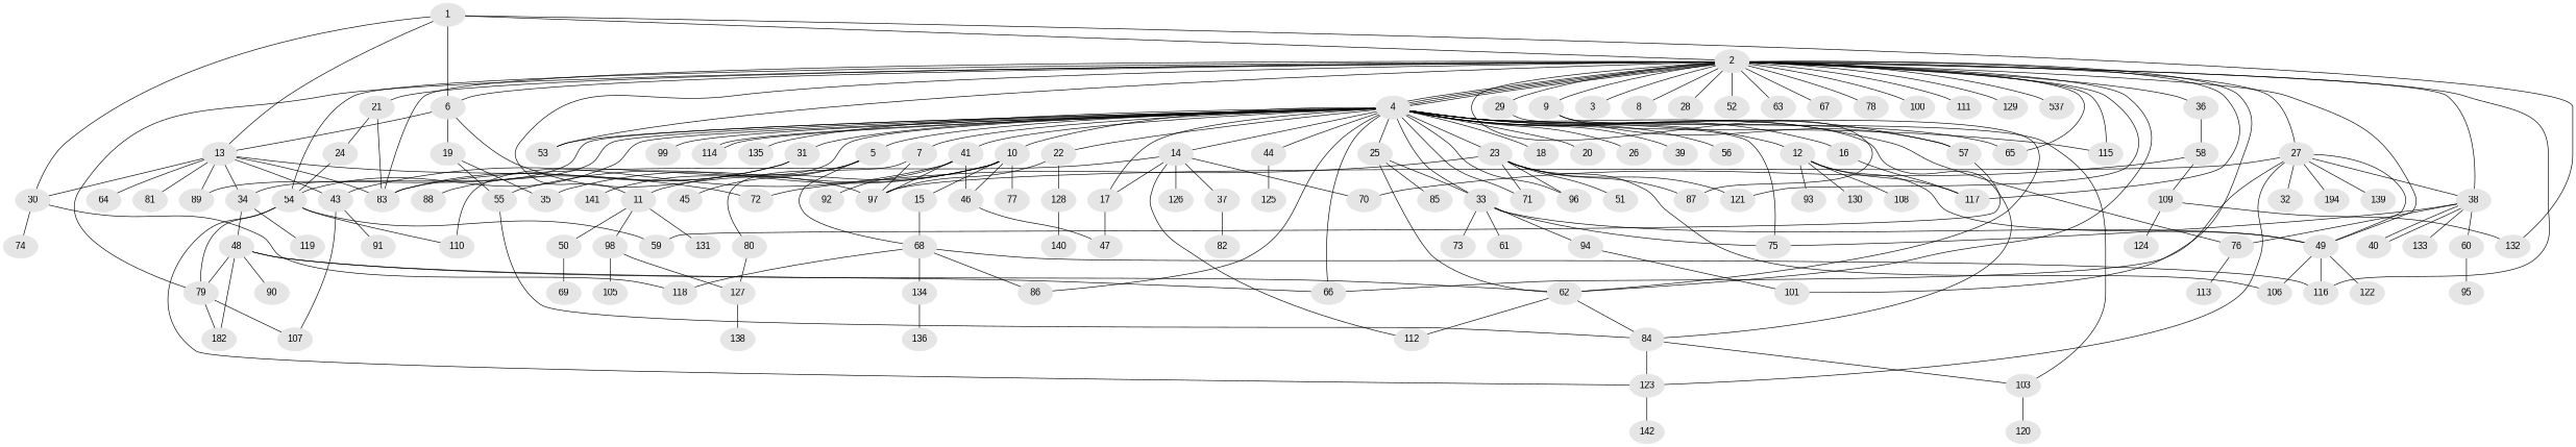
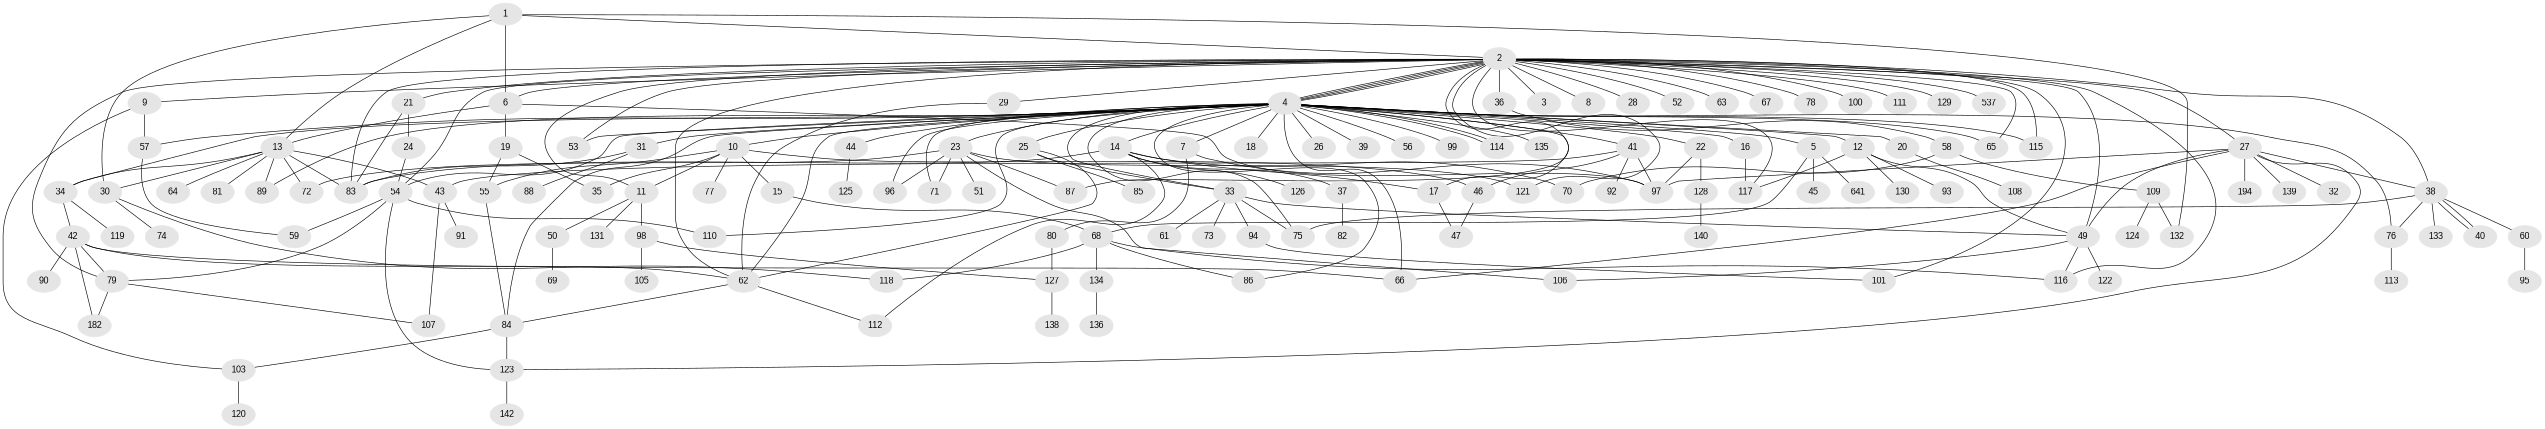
  graph {
    fontname="Liberation Sans"
    node [color=gray90 fontname="Liberation Sans" style=filled]
    edge [fontname="Liberation Sans"]
    1
    2
    6
    13
    30
    132
    3
    4
    8
    9
    11
    21
    27
    28
    29
    36
    38
    49
    52
    53
    54
    62
    63
    65
    67
    78
    79
    83
    87
    100
    101
    111
    115
    116
    117
    121
    129
    n38 [label=537]
    19
    97
    34
    89
    43
    64
    72
    81
    74
    118
    33
    5
    7
    10
    12
    14
    16
    17
    18
    20
    22
    23
    25
    26
    31
    39
    41
    44
    56
    57
    66
    71
    75
    76
    84
    86
    96
    99
    110
    114
    135
    103
    50
    98
    131
    24
    32
    n86 [label=194]
    123
    139
    61
    73
    94
    58
    40
    60
    133
    106
    122
    59
    112
    n100 [label=182]
    107
    45
    68
-   141
+   141 [label=641]
    80
    15
    35
    46
    55
    77
    93
    130
    37
    70
    126
    47
    108
    128
    51
    85
    88
-   42 [label=48]
+   42
    119
    92
    125
    113
    134
    127
    120
    69
    105
    91
    82
    140
    142
    90
    109
    95
    124
    136
    138
    1 -- 2
    1 -- 6
    1 -- 13
    1 -- 30
    1 -- 132
    2 -- 6
    2 -- 3
    2 -- 4
    2 -- 4
    2 -- 4
    2 -- 4
    2 -- 8
    2 -- 9
    2 -- 11
    2 -- 21
    2 -- 27
    2 -- 28
    2 -- 29
    2 -- 36
    2 -- 38
    2 -- 49
    2 -- 52
    2 -- 53
    2 -- 54
    2 -- 62
    2 -- 63
    2 -- 65
    2 -- 67
    2 -- 78
    2 -- 79
    2 -- 83
    2 -- 87
    2 -- 100
    2 -- 101
    2 -- 111
    2 -- 115
    2 -- 116
    2 -- 117
    2 -- 121
    2 -- 129
    2 -- n38
    6 -- 13
    6 -- 19
    6 -- 97
    13 -- 30
    13 -- 83
    13 -- 34
    13 -- 89
    13 -- 43
    13 -- 64
    13 -- 72
    13 -- 81
    30 -- 74
    30 -- 118
    4 -- 53
    4 -- 54
+   4 -- 62
    4 -- 65
    4 -- 115
    4 -- 34
    4 -- 89
    4 -- 33
    4 -- 5
    4 -- 7
    4 -- 10
    4 -- 12
    4 -- 14
    4 -- 16
    4 -- 17
    4 -- 18
    4 -- 20
    4 -- 22
    4 -- 23
    4 -- 25
    4 -- 26
    4 -- 31
    4 -- 39
    4 -- 41
    4 -- 44
    4 -- 56
    4 -- 57
    4 -- 66
    4 -- 71
    4 -- 75
    4 -- 76
    4 -- 84
    4 -- 86
    4 -- 96
    4 -- 99
    4 -- 110
    4 -- 114
    4 -- 114
    4 -- 135
    9 -- 57
    9 -- 103
    11 -- 50
    11 -- 98
    11 -- 131
    21 -- 83
    21 -- 24
    27 -- 38
    27 -- 49
    27 -- 97
    27 -- 66
    27 -- 32
    27 -- n86
    27 -- 123
    27 -- 139
    29 -- 62
    36 -- 58
    38 -- 75
    38 -- 76
    38 -- 40
    38 -- 40
    38 -- 60
    38 -- 133
    49 -- 116
    49 -- 106
    49 -- 122
    54 -- 79
    54 -- 110
    54 -- 123
    54 -- 59
    62 -- 84
    62 -- 112
    79 -- n100
    79 -- 107
    19 -- 35
    19 -- 55
    34 -- 42
    34 -- 119
    43 -- 107
    43 -- 91
    33 -- 49
    33 -- 75
    33 -- 61
    33 -- 73
    33 -- 94
    5 -- 45
    5 -- 68
    5 -- 141
    7 -- 97
    7 -- 80
    10 -- 11
    10 -- 15
    10 -- 35
    10 -- 46
    10 -- 55
    10 -- 77
    12 -- 49
    12 -- 117
    12 -- 93
    12 -- 130
    14 -- 83
    14 -- 17
    14 -- 112
    14 -- 37
    14 -- 70
    14 -- 126
    16 -- 117
    17 -- 47
-   12 -- 108
+   20 -- 108
    22 -- 97
    22 -- 128
    23 -- 87
    23 -- 121
    23 -- 72
    23 -- 71
    23 -- 96
    23 -- 106
    23 -- 51
    25 -- 62
    25 -- 33
    25 -- 85
    31 -- 83
    31 -- 88
    41 -- 97
    41 -- 43
    41 -- 46
    41 -- 92
    44 -- 125
    57 -- 59
    76 -- 113
    84 -- 103
    84 -- 123
    103 -- 120
    50 -- 69
    98 -- 127
    98 -- 105
    24 -- 54
    123 -- 142
    94 -- 101
    58 -- 70
    58 -- 109
    60 -- 95
    68 -- 116
    68 -- 118
    68 -- 86
    68 -- 134
    80 -- 127
    15 -- 68
    46 -- 47
    55 -- 84
    37 -- 82
    128 -- 140
    42 -- 62
    42 -- 79
    42 -- 66
    42 -- n100
    42 -- 90
    134 -- 136
    127 -- 138
    109 -- 132
    109 -- 124
  }
